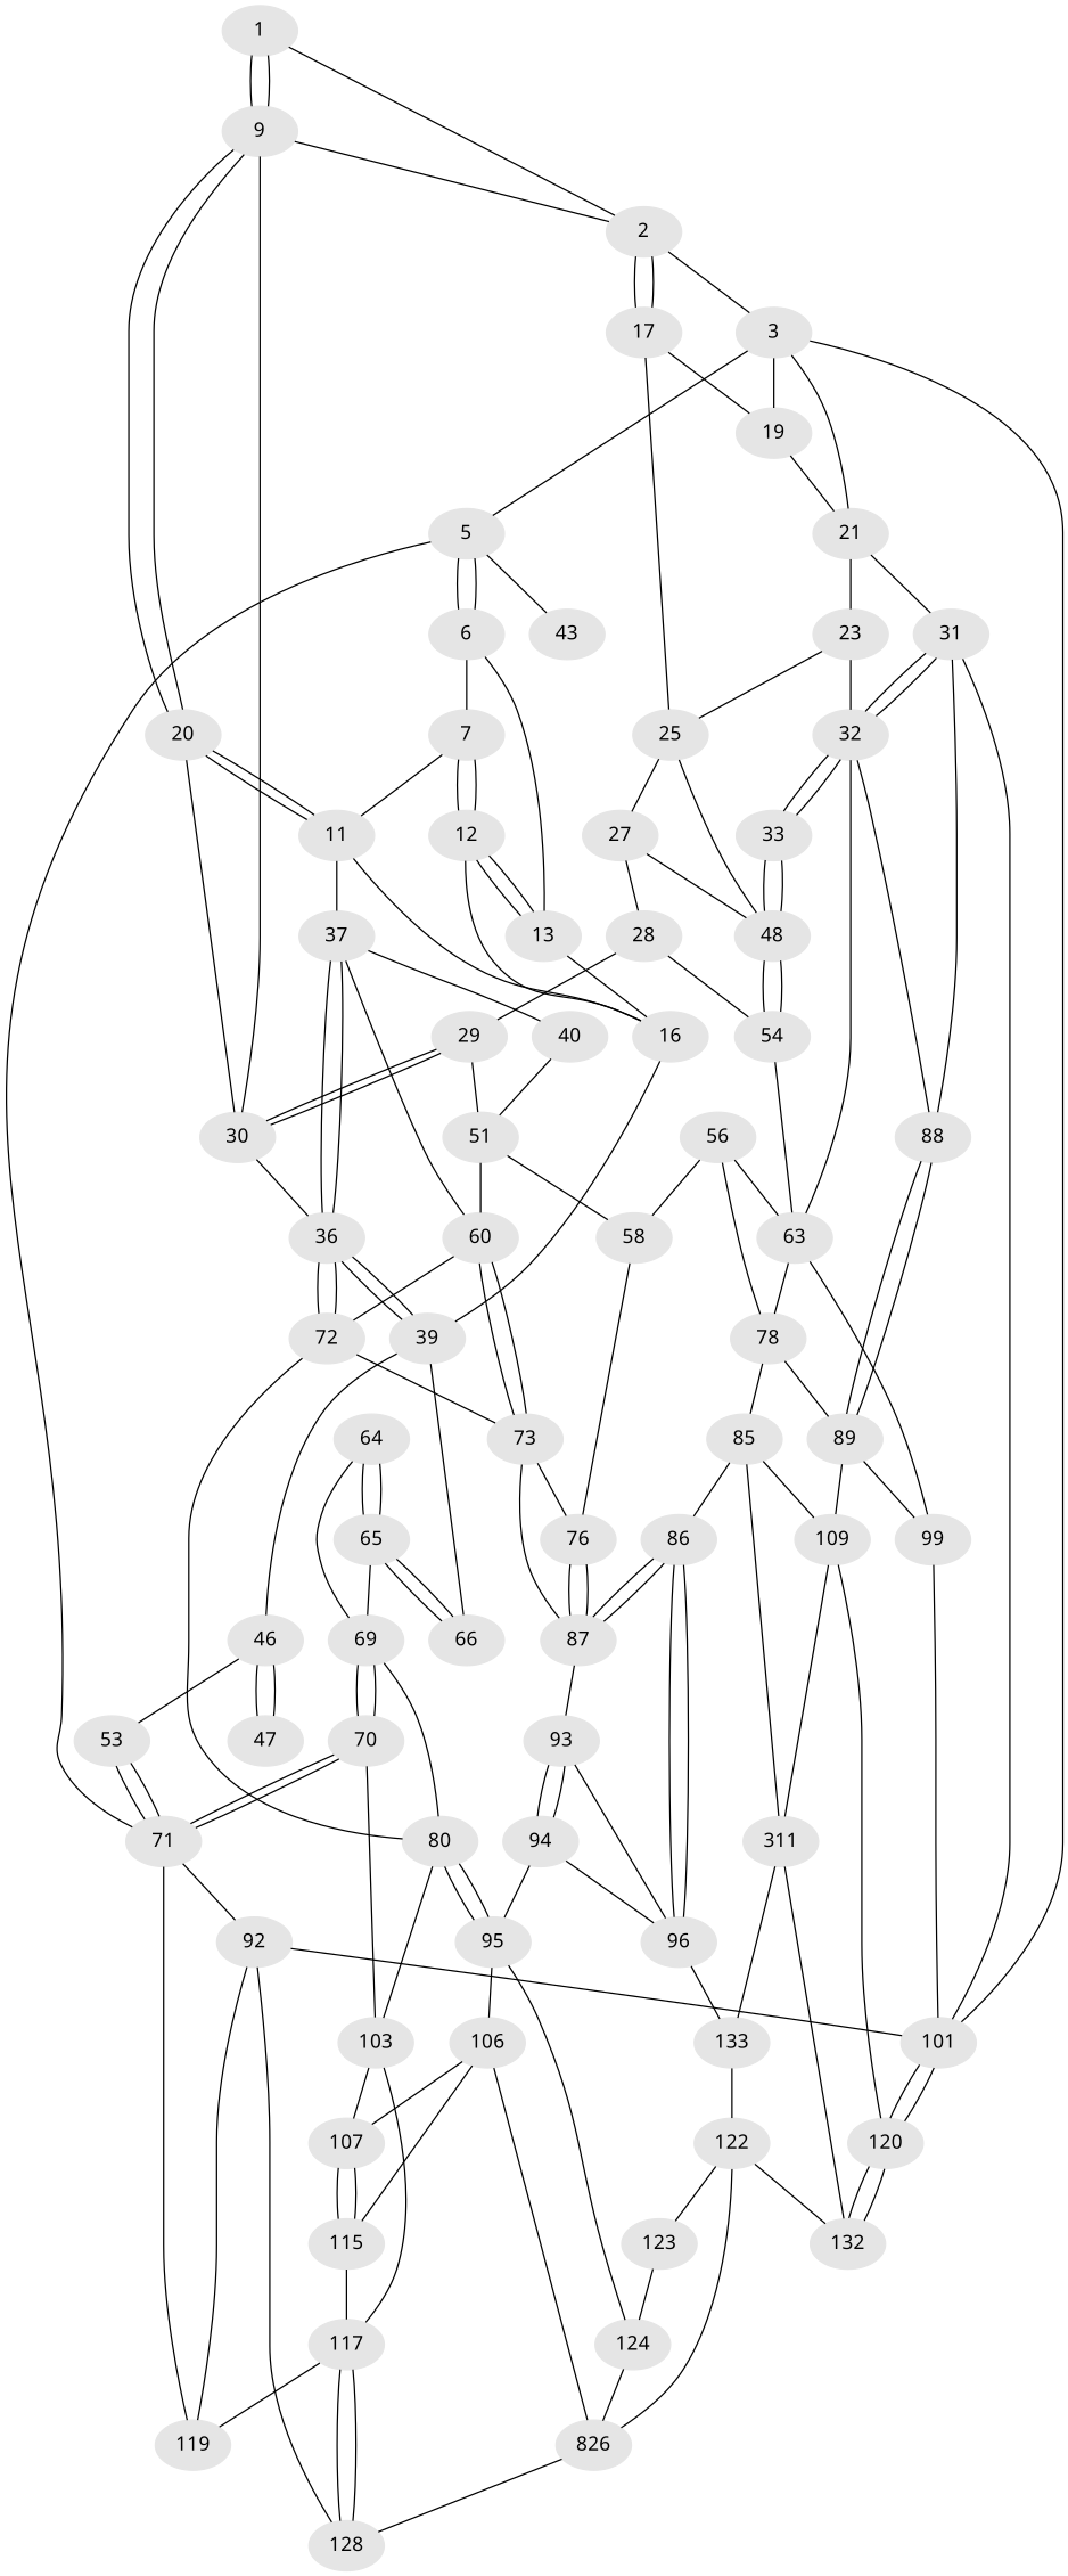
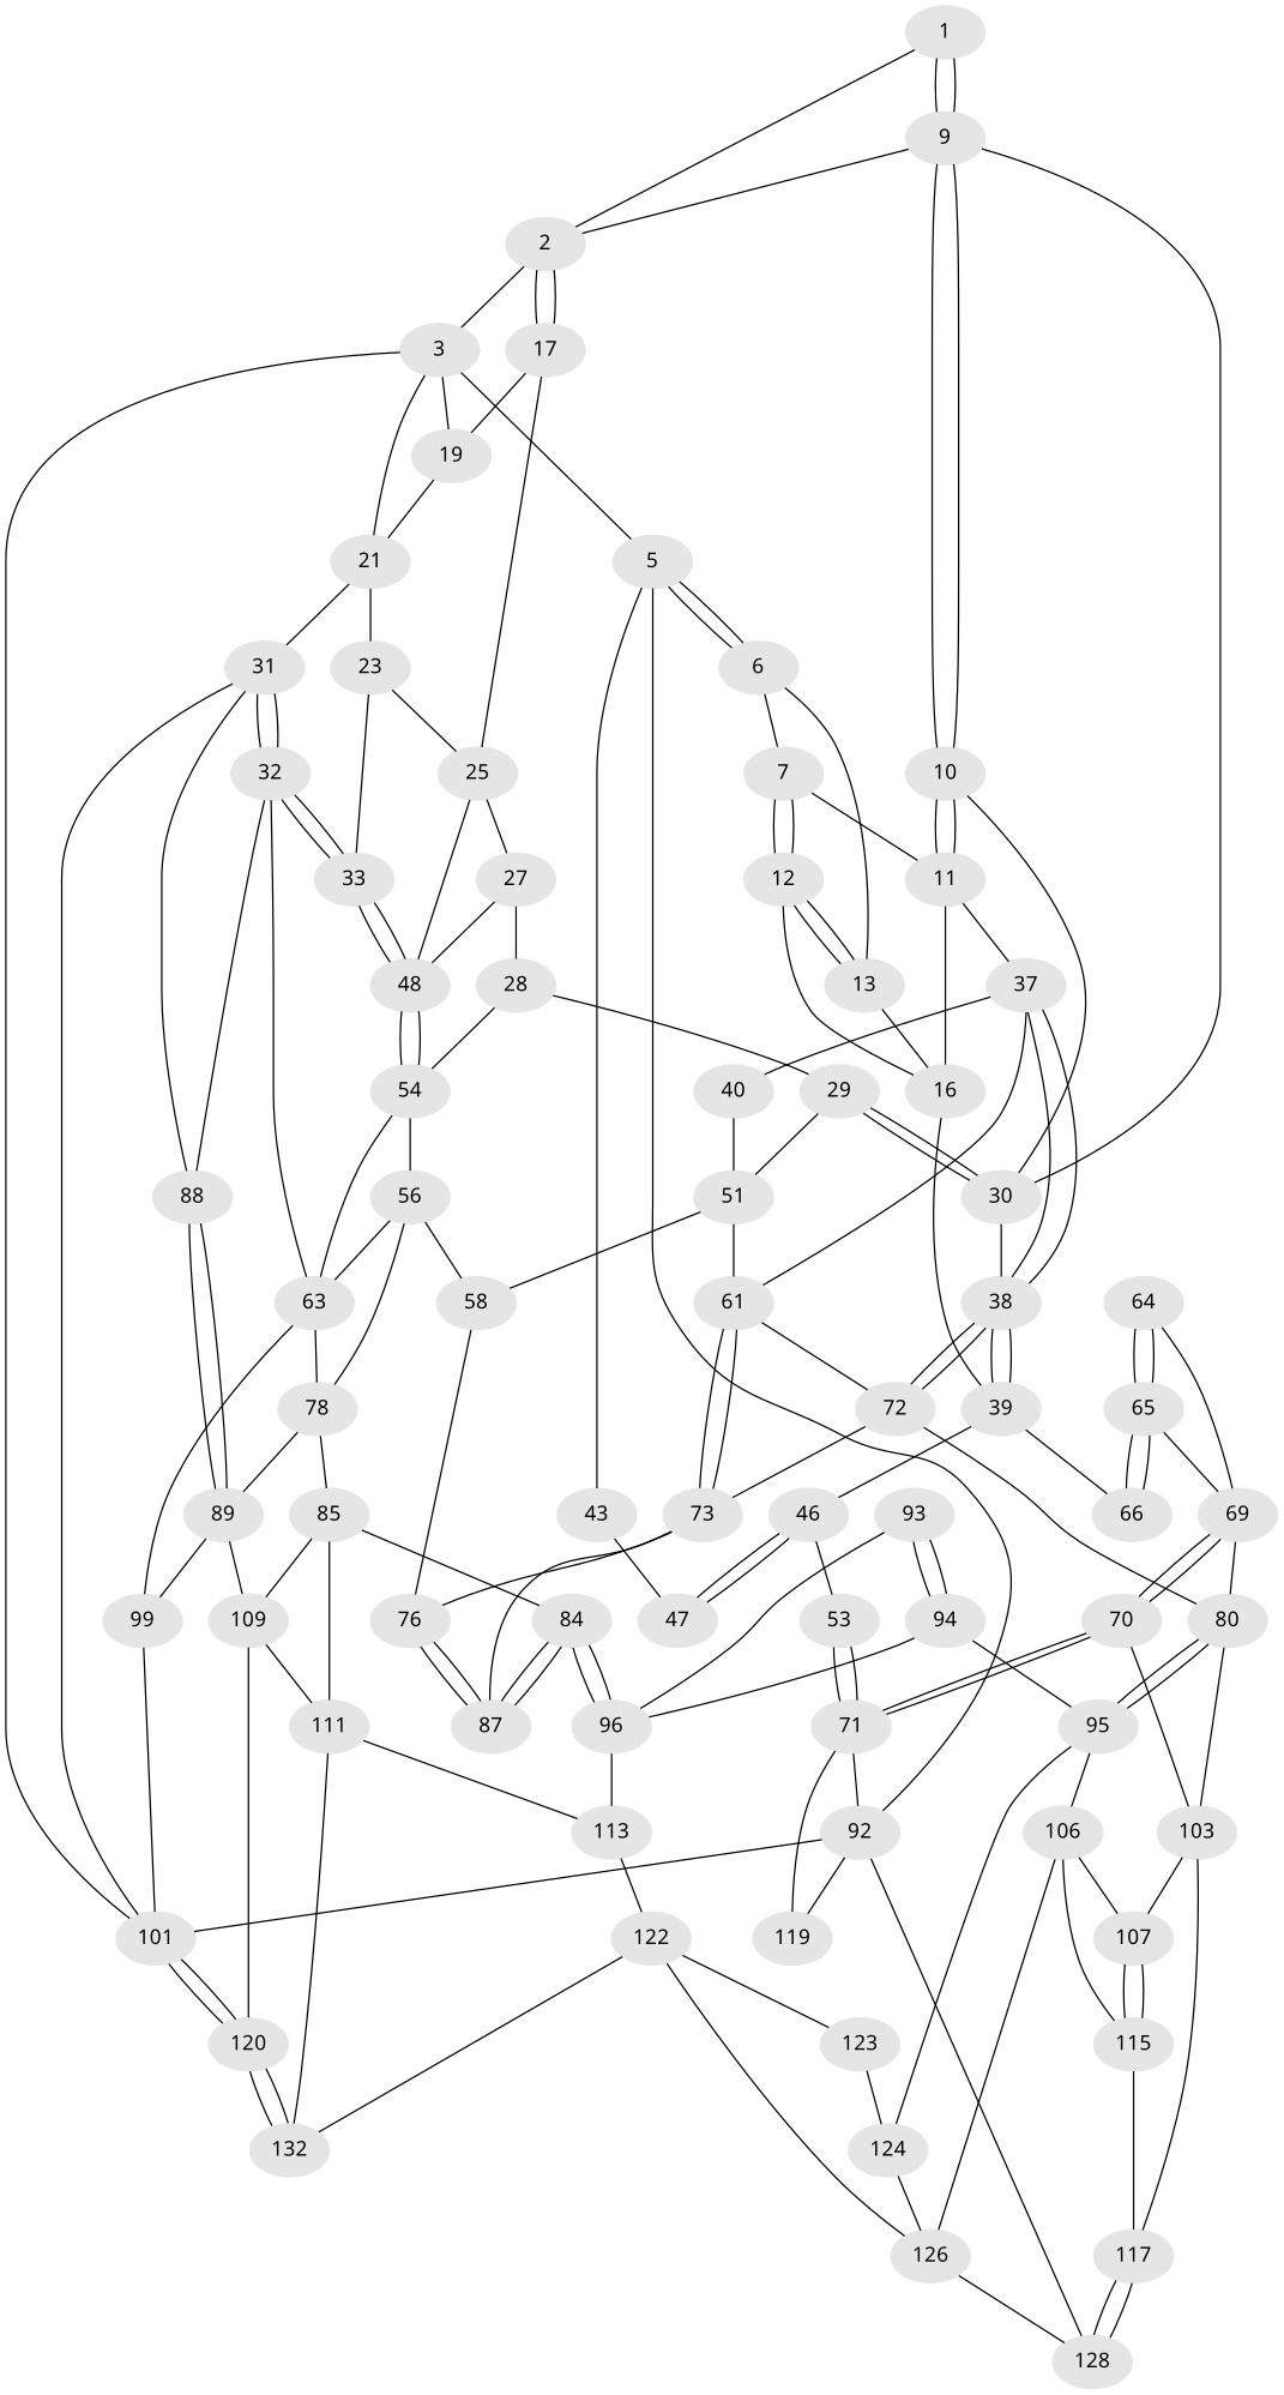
  graph {
    fontname="Noto Sans"
    node [color=gray90 fontname="Noto Sans" style=filled]
    edge [fontname="Noto Sans"]
    1
    2
    9 [super="+18"]
    3 [super="+4"]
    17 [super="+20"]
-   10 [label=20]
+   10
    30 [super="+35"]
    5 [super="+42"]
    19
    21 [super="+22"]
    101 [super="+102"]
    25 [super="+26"]
    6
    43 [super="+44"]
    92 [super="+129"]
    23 [super="+24"]
    31 [super="+97"]
    120
    7 [super="+8"]
    13 [super="+14"]
    47
    71 [super="+91"]
    53
    119
    128
    11 [super="+15"]
    12
    16 [super="+36"]
    37 [super="+41"]
-   38 [label=36]
+   38
    39 [super="+45"]
    40
-   60 [super="+61"]
+   60 [super="+61" label=61]
    46 [super="+52"]
    66
    27
    48 [super="+49"]
    33 [super="+34"]
    32 [super="+79"]
    88 [super="+98"]
    28
    54 [super="+55"]
    29 [super="+50"]
    51 [super="+59"]
    63 [super="+77"]
    56 [super="+57"]
    58 [super="+62"]
    76
    89 [super="+100"]
    78 [super="+84"]
    99
    72 [super="+75"]
    73 [super="+74"]
    80 [super="+81"]
    85 [super="+110"]
    87 [super="+90"]
    64 [super="+68"]
    65 [super="+83"]
    69 [super="+82"]
    70
    103 [super="+104"]
    95 [super="+105"]
    107 [super="+108"]
    117 [super="+118"]
    93
-   86
+   86 [label=84]
    109 [super="+121"]
-   111 [super="+112" label=311]
+   111 [super="+112"]
    106 [super="+127"]
    124 [super="+125"]
    96 [super="+114"]
-   113 [label=133]
+   113
    132
    94
    115 [super="+116"]
-   126 [super="+130" label=826]
+   126 [super="+130"]
    122 [super="+131"]
    123
    1 -- 2
    1 -- 9
    1 -- 9
    2 -- 3
    2 -- 17
    2 -- 17
    9 -- 2
    9 -- 10
    9 -- 10
    9 -- 30
    3 -- 5
    3 -- 19
    3 -- 21
    3 -- 101
    17 -- 19
    17 -- 25
    10 -- 30
    10 -- 11
    10 -- 11
    30 -- 38
    5 -- 6
    5 -- 6
    5 -- 43
-   5 -- 71
+   5 -- 92
    19 -- 21
    21 -- 23
    21 -- 31
    101 -- 120
    101 -- 120
    25 -- 27
    25 -- 48
    6 -- 7
    6 -- 13
+   43 -- 47 [weight=2]
    92 -- 101
    92 -- 119
    92 -- 128
    23 -- 25
-   23 -- 32 [weight=2]
+   23 -- 33 [weight=2]
    31 -- 101
    31 -- 32
    31 -- 32
    31 -- 88
    120 -- 132
    120 -- 132
    7 -- 11
    7 -- 12
    7 -- 12
    13 -- 16
    71 -- 92
    71 -- 119
    53 -- 71
    53 -- 71
    11 -- 16
    11 -- 37
    12 -- 13
    12 -- 13
    12 -- 16
    16 -- 39
    37 -- 38
    37 -- 38
    37 -- 40
    37 -- 60
    38 -- 39
    38 -- 39
    38 -- 72
    38 -- 72
    39 -- 46
    39 -- 66
    40 -- 51
    60 -- 72
    60 -- 73
    60 -- 73
    46 -- 47
    46 -- 47
    46 -- 53
    27 -- 48
    27 -- 28
    48 -- 54
    48 -- 54
    33 -- 48
    33 -- 48
    32 -- 33
    32 -- 33
    32 -- 88
    32 -- 63
    88 -- 89
    88 -- 89
    28 -- 54
    28 -- 29
    54 -- 63
+   54 -- 56
    29 -- 30
    29 -- 30
    29 -- 51
    51 -- 60
    51 -- 58
    63 -- 78
    63 -- 99
    56 -- 63
    56 -- 58
    56 -- 78
    58 -- 76
    76 -- 87
    76 -- 87
    89 -- 99
    89 -- 109
    78 -- 89
    78 -- 85
    99 -- 101
    72 -- 73
    72 -- 80
    73 -- 76
    73 -- 87
    80 -- 103
    80 -- 95
    80 -- 95
    85 -- 86
    85 -- 109
    85 -- 111
-   87 -- 93
    64 -- 65 [weight=2]
    64 -- 65
    64 -- 69
    65 -- 66
    65 -- 66
    65 -- 69
    69 -- 80
    69 -- 70
    69 -- 70
    70 -- 71
    70 -- 71
    70 -- 103
    103 -- 107
    103 -- 117
    95 -- 106
    95 -- 124
    107 -- 115 [weight=2]
    107 -- 115
-   117 -- 119
    117 -- 128
    117 -- 128
    93 -- 96
    93 -- 94
    93 -- 94
    86 -- 87
    86 -- 87
    86 -- 96
    86 -- 96
    109 -- 120
    109 -- 111
    111 -- 113
    111 -- 132
    106 -- 107
    106 -- 115
    106 -- 126
    124 -- 126
    96 -- 113
    113 -- 122
    94 -- 95
    94 -- 96
    115 -- 117
    126 -- 128
    122 -- 132
    122 -- 126
    122 -- 123
    123 -- 124 [weight=2]
  }
